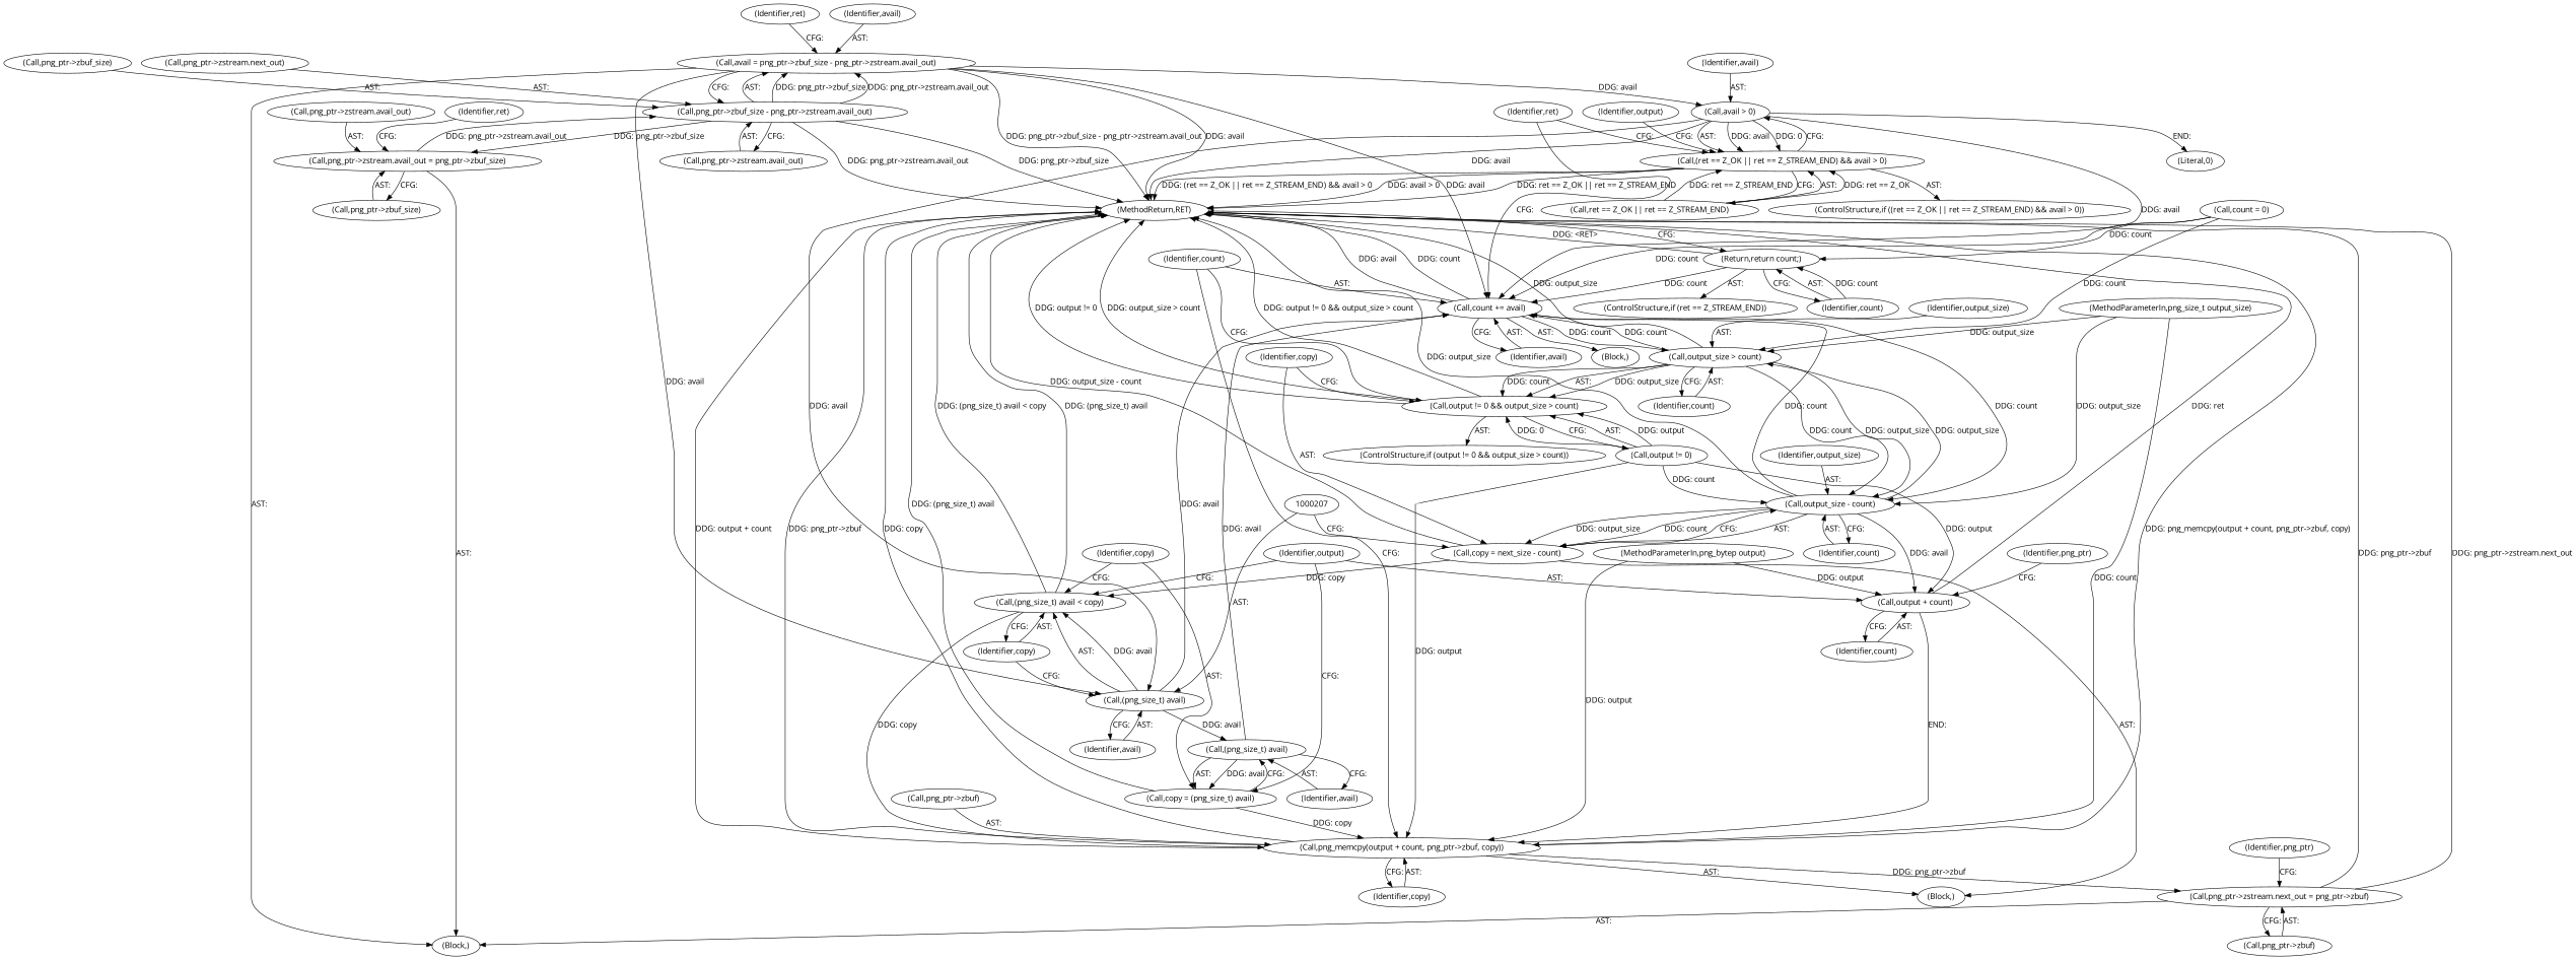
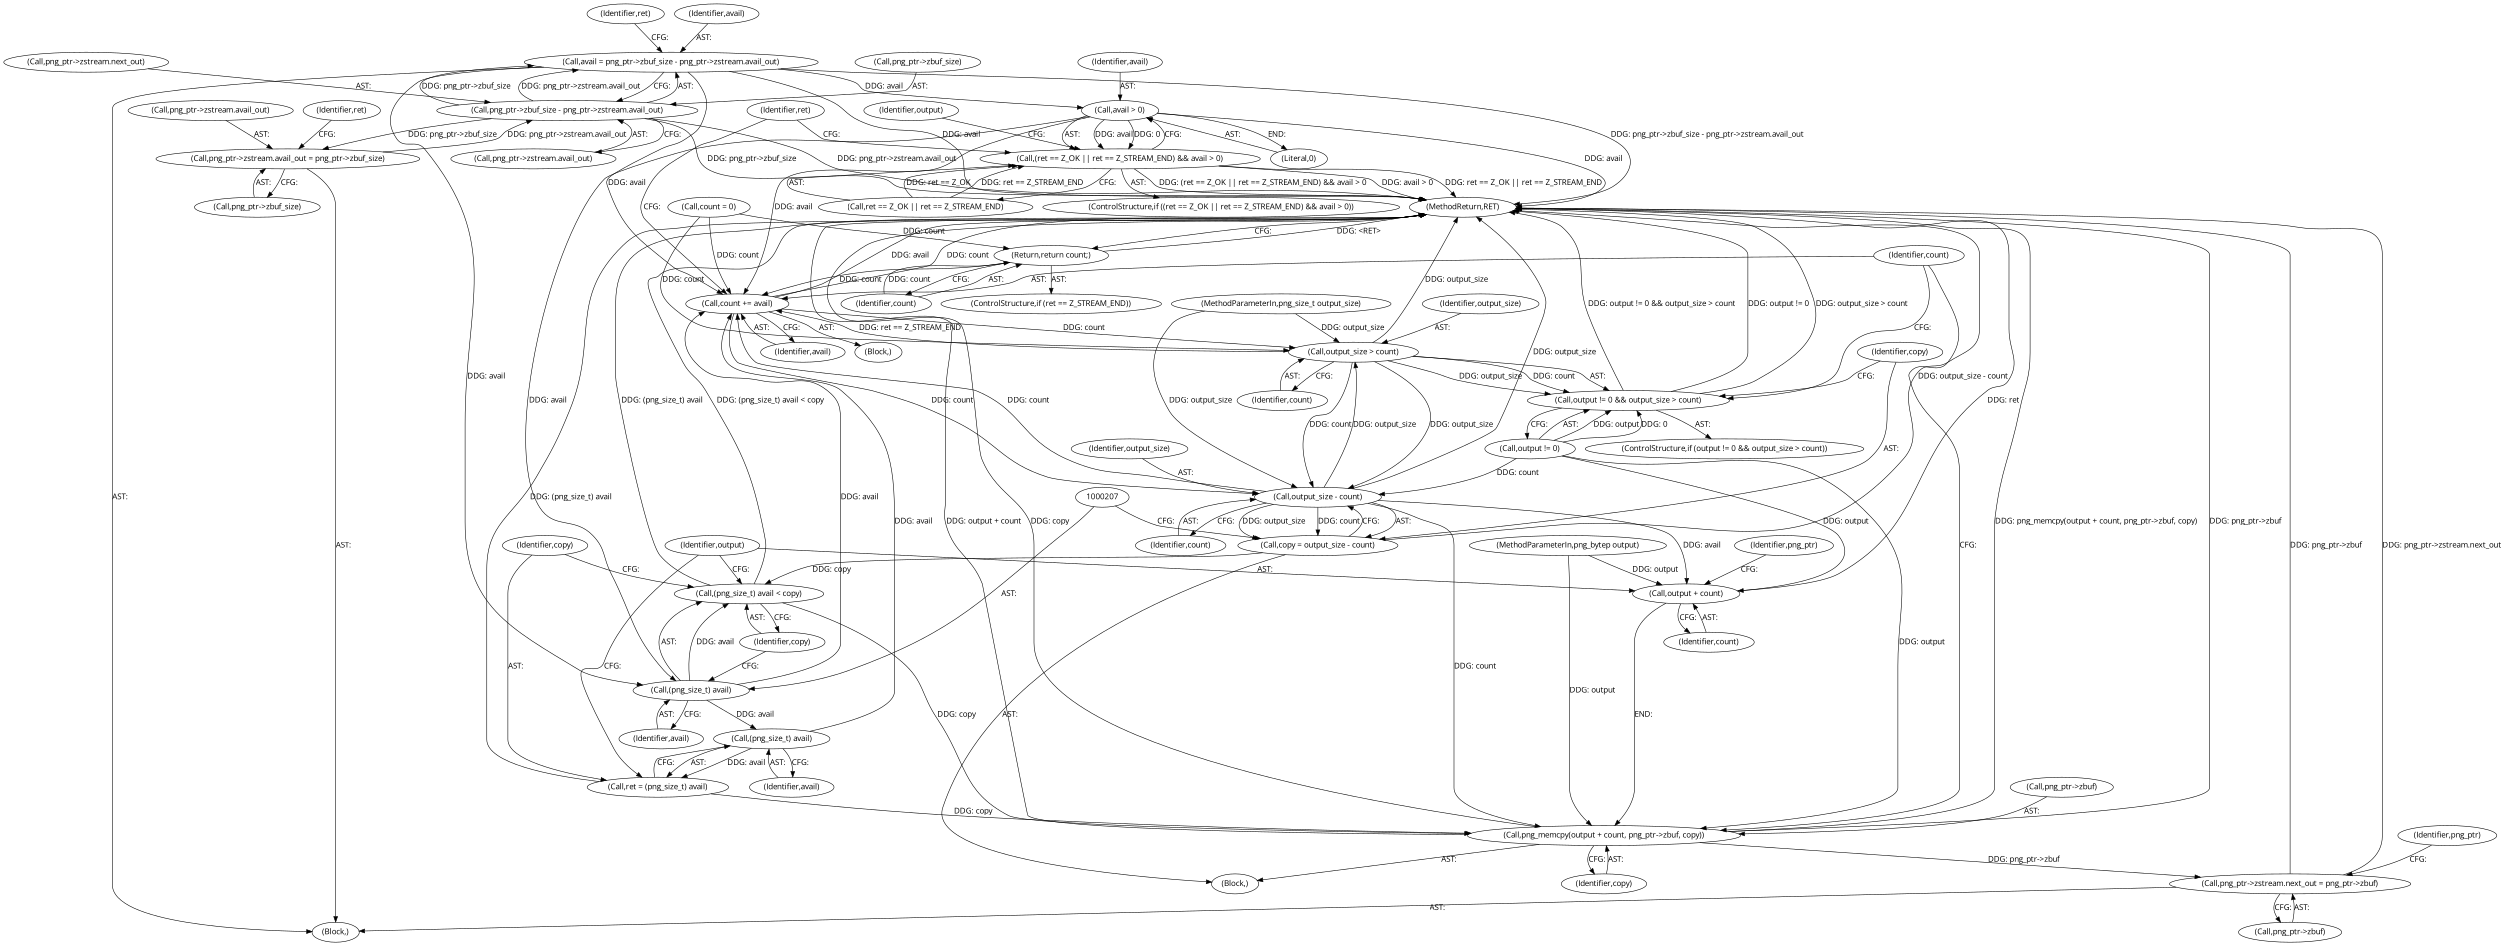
  digraph {
    fontname="Open Sans"
    node [fontname="Open Sans"]
    edge [fontname="Open Sans"]
    n1 [label="(Call,avail = png_ptr->zbuf_size - png_ptr->zstream.avail_out)"]
    n2 [label="(Call,png_ptr->zbuf_size - png_ptr->zstream.avail_out)"]
    n3 [label="(Call,avail > 0)"]
    n4 [label="(Call,(png_size_t) avail)"]
    n5 [label="(Call,count += avail)"]
    n6 [label="(MethodReturn,RET)"]
    n7 [label="(Block,)"]
    n8 [label="(Call,png_ptr->zstream.avail_out = png_ptr->zbuf_size)"]
    n9 [label="(Call,png_ptr->zstream.avail_out)"]
    n10 [label="(Call,(ret == Z_OK || ret == Z_STREAM_END) && avail > 0)"]
    n11 [label="(Literal,0)"]
    n12 [label="(Call,(png_size_t) avail < copy)"]
    n13 [label="(Call,(png_size_t) avail)"]
    n14 [label="(Identifier,avail)"]
    n15 [label="(Call,output_size > count)"]
    n16 [label="(Call,output_size - count)"]
    n17 [label="(Identifier,avail)"]
    n18 [label="(Block,)"]
    n19 [label="(Return,return count;)"]
    n20 [label="(Call,png_ptr->zbuf_size)"]
    n21 [label="(Call,ret == Z_OK || ret == Z_STREAM_END)"]
    n22 [label="(ControlStructure,if ((ret == Z_OK || ret == Z_STREAM_END) && avail > 0))"]
    n23 [label="(Call,png_memcpy(output + count, png_ptr->zbuf, copy))"]
    n24 [label="(Identifier,copy)"]
-   n25 [label="(Call,copy = (png_size_t) avail)"]
+   n25 [label="(Call,ret = (png_size_t) avail)"]
    n26 [label="(Identifier,avail)"]
    n27 [label="(Call,png_ptr->zstream.next_out = png_ptr->zbuf)"]
    n28 [label="(Identifier,copy)"]
    n29 [label="(Block,)"]
    n30 [label="(Call,png_ptr->zbuf)"]
    n31 [label="(Call,output != 0 && output_size > count)"]
    n32 [label="(Identifier,count)"]
-   n33 [label="(Call,copy = next_size - count)"]
+   n33 [label="(Call,copy = output_size - count)"]
    n34 [label="(Call,output + count)"]
    n35 [label="(Identifier,count)"]
    n36 [label="(Identifier,count)"]
    n37 [label="(ControlStructure,if (ret == Z_STREAM_END))"]
    n38 [label="(ControlStructure,if (output != 0 && output_size > count))"]
    n39 [label="(Call,output != 0)"]
    n40 [label="(Identifier,count)"]
    n41 [label="(Identifier,output_size)"]
    n42 [label="(Identifier,ret)"]
    n43 [label="(Identifier,png_ptr)"]
    n44 [label="(Identifier,copy)"]
    n45 [label="(Identifier,ret)"]
    n46 [label="(MethodParameterIn,png_size_t output_size)"]
    n47 [label="(Identifier,ret)"]
    n48 [label="(Call,png_ptr->zbuf_size)"]
    n49 [label="(Call,png_ptr->zstream.next_out)"]
    n50 [label="(Call,count = 0)"]
    n51 [label="(Identifier,output_size)"]
    n52 [label="(Call,png_ptr->zbuf)"]
    n53 [label="(Identifier,png_ptr)"]
    n54 [label="(MethodParameterIn,png_bytep output)"]
    n55 [label="(Identifier,copy)"]
    n56 [label="(Call,png_ptr->zstream.avail_out)"]
    n57 [label="(Identifier,output)"]
    n58 [label="(Identifier,count)"]
    n59 [label="(Identifier,avail)"]
    n60 [label="(Identifier,avail)"]
    n61 [label="(Identifier,output)"]
    1000207
    n1 -> n2 [label="CFG: "]
    n1 -> n3 [label="DDG: avail"]
    n1 -> n4 [label="DDG: avail"]
    n1 -> n5 [label="DDG: avail"]
    n1 -> n6 [label="DDG: avail"]
    n1 -> n6 [label="DDG: png_ptr->zbuf_size - png_ptr->zstream.avail_out"]
    n1 -> n7 [label="AST: "]
    n2 -> n1 [label="AST: "]
    n2 -> n1 [label="DDG: png_ptr->zbuf_size"]
    n2 -> n1 [label="DDG: png_ptr->zstream.avail_out"]
    n2 -> n6 [label="DDG: png_ptr->zbuf_size"]
    n2 -> n6 [label="DDG: png_ptr->zstream.avail_out"]
    n2 -> n8 [label="DDG: png_ptr->zbuf_size"]
    n2 -> n9 [label="CFG: "]
    n3 -> n4 [label="DDG: avail"]
    n3 -> n5 [label="DDG: avail"]
    n3 -> n6 [label="DDG: avail"]
    n3 -> n10 [label="AST: "]
    n3 -> n10 [label="DDG: avail"]
    n3 -> n10 [label="DDG: 0"]
    n3 -> n11 [label="END: "]
    n4 -> n5 [label="DDG: avail"]
    n4 -> n12 [label="AST: "]
    n4 -> n12 [label="DDG: avail"]
    n4 -> n13 [label="DDG: avail"]
    n4 -> n14 [label="CFG: "]
    n5 -> n6 [label="DDG: avail"]
    n5 -> n6 [label="DDG: count"]
    n5 -> n15 [label="DDG: count"]
    n5 -> n16 [label="DDG: count"]
    n5 -> n17 [label="CFG: "]
    n5 -> n18 [label="AST: "]
    n6 -> n19 [label="CFG: "]
    n8 -> n2 [label="DDG: png_ptr->zstream.avail_out"]
    n8 -> n7 [label="AST: "]
    n8 -> n20 [label="CFG: "]
    n9 -> n2 [label="AST: "]
    n10 -> n3 [label="CFG: "]
    n10 -> n6 [label="DDG: avail > 0"]
    n10 -> n6 [label="DDG: ret == Z_OK || ret == Z_STREAM_END"]
    n10 -> n6 [label="DDG: (ret == Z_OK || ret == Z_STREAM_END) && avail > 0"]
    n10 -> n21 [label="CFG: "]
    n10 -> n22 [label="AST: "]
+   n11 -> n3 [label="AST: "]
    n12 -> n6 [label="DDG: (png_size_t) avail"]
    n12 -> n6 [label="DDG: (png_size_t) avail < copy"]
    n12 -> n23 [label="DDG: copy"]
    n12 -> n24 [label="CFG: "]
    n13 -> n5 [label="DDG: avail"]
    n13 -> n25 [label="AST: "]
    n13 -> n25 [label="DDG: avail"]
    n13 -> n26 [label="CFG: "]
    n14 -> n4 [label="AST: "]
-   n15 -> n5 [label="DDG: count"]
+   n15 -> n5 [label="DDG: ret == Z_STREAM_END"]
    n15 -> n6 [label="DDG: output_size"]
    n15 -> n16 [label="DDG: output_size"]
    n15 -> n16 [label="DDG: count"]
    n15 -> n31 [label="AST: "]
    n15 -> n31 [label="DDG: output_size"]
    n15 -> n31 [label="DDG: count"]
    n15 -> n32 [label="CFG: "]
    n16 -> n5 [label="DDG: count"]
    n16 -> n6 [label="DDG: output_size"]
    n16 -> n15 [label="DDG: output_size"]
-   n46 -> n23 [label="DDG: count"]
+   n16 -> n23 [label="DDG: count"]
    n16 -> n33 [label="AST: "]
    n16 -> n33 [label="DDG: output_size"]
    n16 -> n33 [label="DDG: count"]
    n16 -> n34 [label="DDG: avail"]
    n16 -> n35 [label="CFG: "]
    n17 -> n5 [label="AST: "]
    n19 -> n5 [label="DDG: count"]
    n19 -> n6 [label="DDG: <RET>"]
    n19 -> n36 [label="CFG: "]
    n19 -> n37 [label="AST: "]
    n20 -> n8 [label="AST: "]
    n21 -> n10 [label="AST: "]
    n21 -> n10 [label="DDG: ret == Z_OK"]
    n21 -> n10 [label="DDG: ret == Z_STREAM_END"]
    n23 -> n6 [label="DDG: output + count"]
    n23 -> n6 [label="DDG: png_ptr->zbuf"]
    n23 -> n6 [label="DDG: copy"]
    n23 -> n6 [label="DDG: png_memcpy(output + count, png_ptr->zbuf, copy)"]
    n23 -> n27 [label="DDG: png_ptr->zbuf"]
    n23 -> n28 [label="CFG: "]
    n23 -> n29 [label="AST: "]
    n24 -> n4 [label="CFG: "]
    n24 -> n12 [label="AST: "]
    n25 -> n6 [label="DDG: (png_size_t) avail"]
    n25 -> n13 [label="CFG: "]
    n25 -> n23 [label="DDG: copy"]
    n26 -> n13 [label="AST: "]
    n27 -> n6 [label="DDG: png_ptr->zstream.next_out"]
    n27 -> n6 [label="DDG: png_ptr->zbuf"]
    n27 -> n7 [label="AST: "]
    n27 -> n30 [label="CFG: "]
    n28 -> n23 [label="AST: "]
    n30 -> n27 [label="AST: "]
    n31 -> n6 [label="DDG: output_size > count"]
    n31 -> n6 [label="DDG: output != 0 && output_size > count"]
    n31 -> n6 [label="DDG: output != 0"]
    n31 -> n38 [label="AST: "]
    n31 -> n39 [label="CFG: "]
    n32 -> n15 [label="AST: "]
    n33 -> n6 [label="DDG: output_size - count"]
    n33 -> n12 [label="DDG: copy"]
    n33 -> n16 [label="CFG: "]
    n33 -> n29 [label="AST: "]
    n34 -> n6 [label="DDG: ret"]
    n34 -> n23 [label="END: "]
    n34 -> n40 [label="CFG: "]
    n35 -> n16 [label="AST: "]
    n36 -> n19 [label="AST: "]
    n36 -> n19 [label="DDG: count"]
    n39 -> n16 [label="DDG: count"]
    n39 -> n23 [label="DDG: output"]
    n39 -> n31 [label="AST: "]
    n39 -> n31 [label="DDG: output"]
    n39 -> n31 [label="DDG: 0"]
    n39 -> n34 [label="DDG: output"]
    n40 -> n34 [label="AST: "]
    n41 -> n15 [label="AST: "]
    n42 -> n5 [label="CFG: "]
    n42 -> n10 [label="CFG: "]
    n43 -> n27 [label="CFG: "]
    n44 -> n12 [label="CFG: "]
    n44 -> n25 [label="AST: "]
    n45 -> n8 [label="CFG: "]
    n46 -> n15 [label="DDG: output_size"]
    n46 -> n16 [label="DDG: output_size"]
    n47 -> n1 [label="CFG: "]
    n48 -> n2 [label="AST: "]
    n49 -> n2 [label="AST: "]
    n50 -> n5 [label="DDG: count"]
    n50 -> n15 [label="DDG: count"]
    n50 -> n19 [label="DDG: count"]
    n51 -> n16 [label="AST: "]
    n52 -> n23 [label="AST: "]
    n53 -> n34 [label="CFG: "]
    n54 -> n23 [label="DDG: output"]
    n54 -> n34 [label="DDG: output"]
    n55 -> n31 [label="CFG: "]
    n55 -> n33 [label="AST: "]
    n56 -> n8 [label="AST: "]
    n57 -> n12 [label="CFG: "]
    n57 -> n25 [label="CFG: "]
    n57 -> n34 [label="AST: "]
    n58 -> n5 [label="AST: "]
    n58 -> n23 [label="CFG: "]
    n58 -> n31 [label="CFG: "]
    n59 -> n1 [label="AST: "]
    n60 -> n3 [label="AST: "]
    n61 -> n10 [label="CFG: "]
    1000207 -> n4 [label="AST: "]
    1000207 -> n33 [label="CFG: "]
  }
